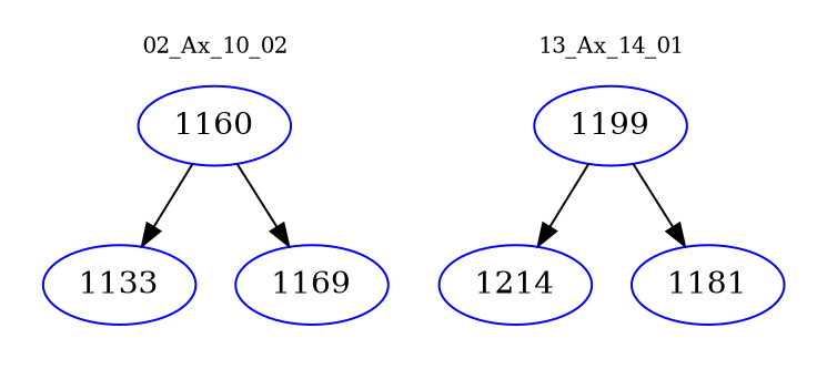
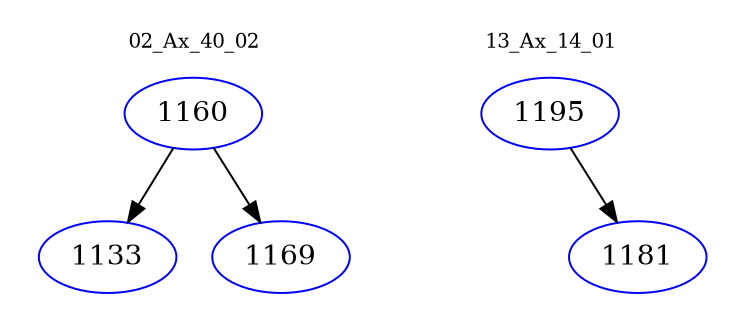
  digraph {
    node [color=blue]
    edge [color=black]
    n1 [label=1160]
    n2 [label=1133]
    n3 [label=1169]
-   n4 [label=1199]
-   n5 [label=1214]
+   n4 [label=1195]
    n6 [label=1181]
    subgraph cluster_1 {
      color=white
      fontsize=10
-     label="02_Ax_10_02"
+     label="02_Ax_40_02"
      n1
      n2
      n3
    }
    subgraph cluster_2 {
      color=white
      fontsize=10
      label="13_Ax_14_01"
      n4
-     n5
      n6
    }
    n1 -> n2
    n1 -> n3
-   n4 -> n5
    n4 -> n6
  }
